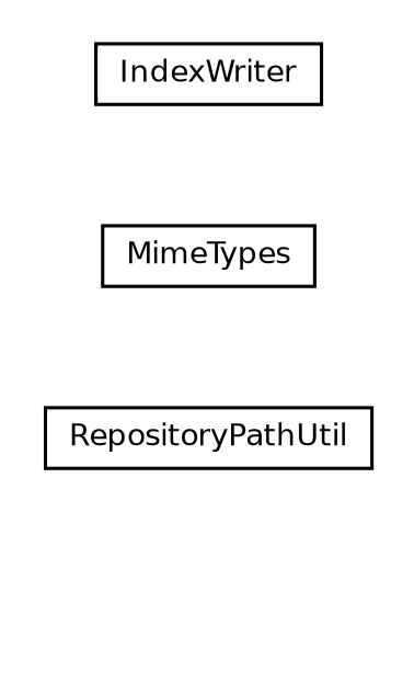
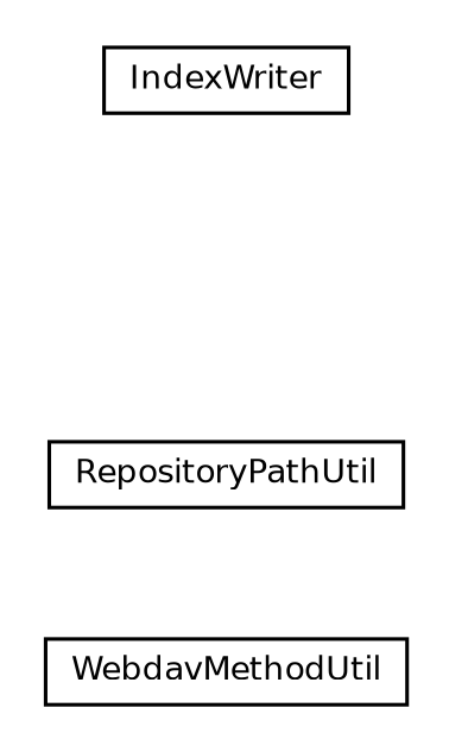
  digraph {
    rankdir=LR
    node [fontcolor=black fontname=Helvetica fontsize=9.0 shape=plaintext]
+   n1 [label=<<table border="0" cellborder="1" cellspacing="0" cellpadding="2" port="p" href="./WebdavMethodUtil.html"> 		<tr><td><table border="0" cellspacing="0" cellpadding="1"> 			<tr><td> WebdavMethodUtil </td></tr> 		</table></td></tr> 		</table>>]
    n2 [label=<<table border="0" cellborder="1" cellspacing="0" cellpadding="2" port="p" href="./RepositoryPathUtil.html"> 		<tr><td><table border="0" cellspacing="0" cellpadding="1"> 			<tr><td> RepositoryPathUtil </td></tr> 		</table></td></tr> 		</table>>]
-   n3 [label=<<table border="0" cellborder="1" cellspacing="0" cellpadding="2" port="p" href="./MimeTypes.html"> 		<tr><td><table border="0" cellspacing="0" cellpadding="1"> 			<tr><td> MimeTypes </td></tr> 		</table></td></tr> 		</table>>]
    n4 [label=<<table border="0" cellborder="1" cellspacing="0" cellpadding="2" port="p" href="./IndexWriter.html"> 		<tr><td><table border="0" cellspacing="0" cellpadding="1"> 			<tr><td> IndexWriter </td></tr> 		</table></td></tr> 		</table>>]
  }
